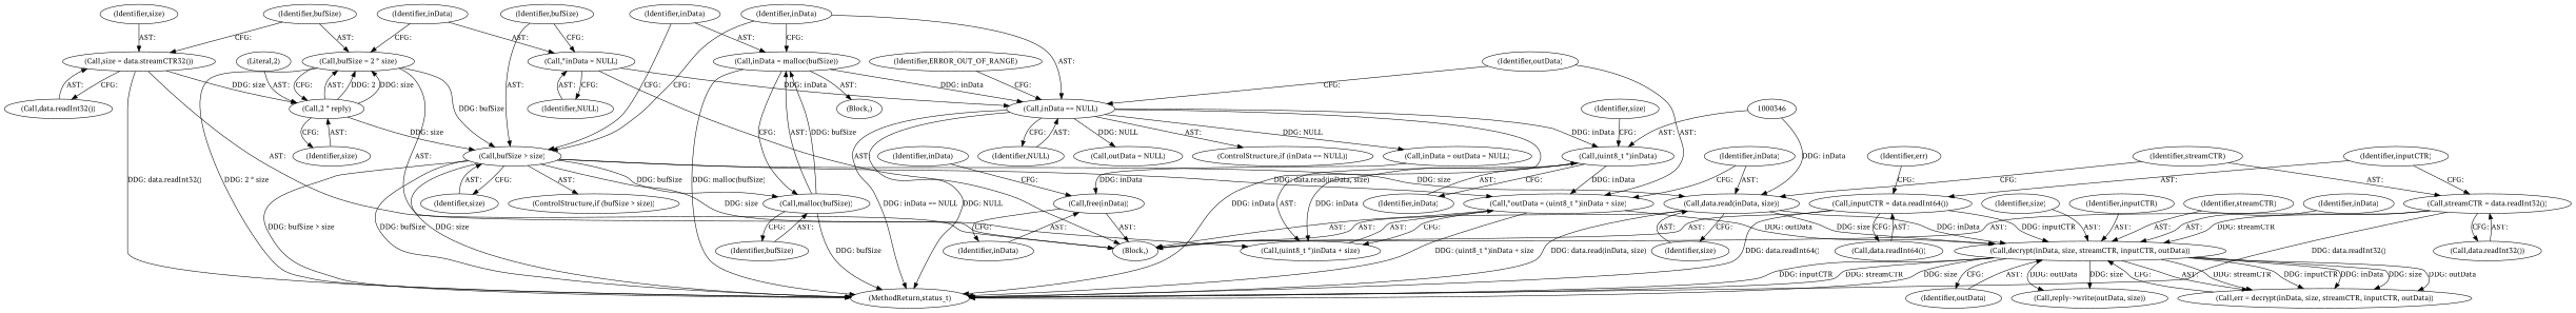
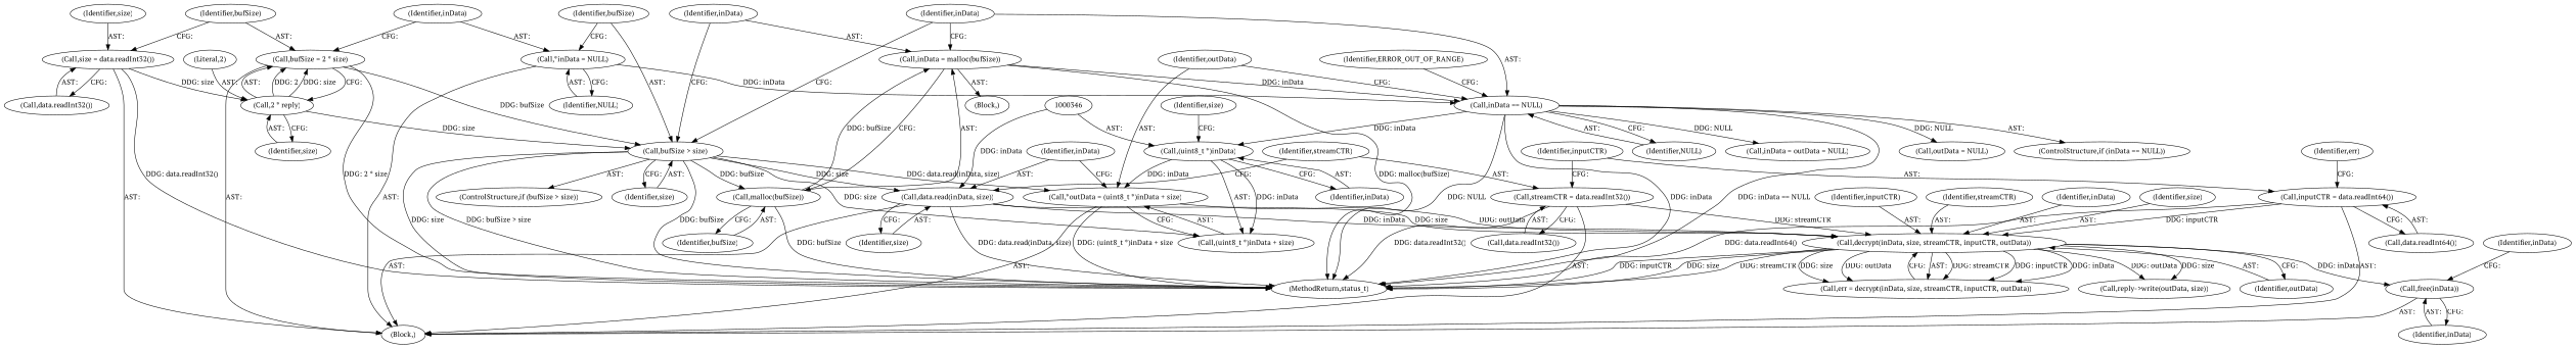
  digraph {
    fontname="PT Serif"
    node [fontname="PT Serif"]
    edge [fontname="PT Serif"]
    n1 [label="(Call,free(inData))"]
    n2 [label="(Identifier,inData)"]
    n3 [label="(Block,)"]
    n4 [label="(Call,decrypt(inData, size, streamCTR, inputCTR, outData))"]
    n5 [label="(Identifier,outData)"]
    n6 [label="(MethodReturn,status_t)"]
    n7 [label="(Call,reply->write(outData, size))"]
    n8 [label="(Call,err = decrypt(inData, size, streamCTR, inputCTR, outData))"]
    n9 [label="(Call,data.read(inData, size))"]
    n10 [label="(Identifier,size)"]
    n11 [label="(Call,(uint8_t *)inData)"]
    n12 [label="(Call,*outData = (uint8_t *)inData + size)"]
    n13 [label="(Call,(uint8_t *)inData + size)"]
    n14 [label="(Identifier,inData)"]
    n15 [label="(Call,inData == NULL)"]
    n16 [label="(Identifier,NULL)"]
    n17 [label="(Call,inData = outData = NULL)"]
    n18 [label="(Call,outData = NULL)"]
    n19 [label="(ControlStructure,if (inData == NULL))"]
    n20 [label="(Call,inData = malloc(bufSize))"]
    n21 [label="(Call,malloc(bufSize))"]
    n22 [label="(Block,)"]
    n23 [label="(Identifier,bufSize)"]
    n24 [label="(Call,bufSize > size)"]
    n25 [label="(ControlStructure,if (bufSize > size))"]
    n26 [label="(Identifier,size)"]
    n27 [label="(Call,bufSize = 2 * size)"]
    n28 [label="(Call,2 * reply)"]
    n29 [label="(Identifier,size)"]
-   n30 [label="(Call,size = data.streamCTR32())"]
+   n30 [label="(Call,size = data.readInt32())"]
    n31 [label="(Call,data.readInt32())"]
    n32 [label="(Call,*inData = NULL)"]
    n33 [label="(Identifier,NULL)"]
    n34 [label="(Call,streamCTR = data.readInt32())"]
    n35 [label="(Call,data.readInt32())"]
    n36 [label="(Call,inputCTR = data.readInt64())"]
    n37 [label="(Call,data.readInt64())"]
    n38 [label="(Identifier,inData)"]
    n39 [label="(Identifier,inputCTR)"]
    n40 [label="(Identifier,inData)"]
    n41 [label="(Identifier,inData)"]
    n42 [label="(Identifier,size)"]
    n43 [label="(Literal,2)"]
    n44 [label="(Identifier,bufSize)"]
    n45 [label="(Identifier,streamCTR)"]
    n46 [label="(Identifier,inputCTR)"]
    n47 [label="(Identifier,inData)"]
    n48 [label="(Identifier,bufSize)"]
    n49 [label="(Identifier,inData)"]
    n50 [label="(Identifier,streamCTR)"]
    n51 [label="(Identifier,inData)"]
    n52 [label="(Identifier,size)"]
    n53 [label="(Identifier,size)"]
    n54 [label="(Identifier,outData)"]
    n55 [label="(Identifier,ERROR_OUT_OF_RANGE)"]
    n56 [label="(Identifier,err)"]
    1000346
    n1 -> n2 [label="CFG: "]
    n1 -> n3 [label="AST: "]
    n2 -> n1 [label="AST: "]
-   n17 -> n1 [label="DDG: inData"]
+   n4 -> n1 [label="DDG: inData"]
    n4 -> n5 [label="CFG: "]
    n4 -> n6 [label="DDG: size"]
    n4 -> n6 [label="DDG: inputCTR"]
    n4 -> n6 [label="DDG: streamCTR"]
    n4 -> n7 [label="DDG: outData"]
    n4 -> n7 [label="DDG: size"]
    n4 -> n8 [label="AST: "]
    n4 -> n8 [label="DDG: streamCTR"]
    n4 -> n8 [label="DDG: inputCTR"]
    n4 -> n8 [label="DDG: inData"]
    n4 -> n8 [label="DDG: size"]
    n4 -> n8 [label="DDG: outData"]
    n5 -> n4 [label="AST: "]
    n8 -> n4 [label="CFG: "]
    n9 -> n3 [label="AST: "]
    n9 -> n4 [label="DDG: inData"]
    n9 -> n4 [label="DDG: size"]
    n9 -> n6 [label="DDG: data.read(inData, size)"]
    n9 -> n10 [label="CFG: "]
    n10 -> n9 [label="AST: "]
    n11 -> n12 [label="DDG: inData"]
    n11 -> n13 [label="AST: "]
    n11 -> n13 [label="DDG: inData"]
    n11 -> n14 [label="CFG: "]
    n12 -> n3 [label="AST: "]
    n12 -> n4 [label="DDG: outData"]
    n12 -> n6 [label="DDG: (uint8_t *)inData + size"]
    n12 -> n13 [label="CFG: "]
    n13 -> n12 [label="AST: "]
    n14 -> n11 [label="AST: "]
    n15 -> n6 [label="DDG: inData"]
    n15 -> n6 [label="DDG: inData == NULL"]
    n15 -> n6 [label="DDG: NULL"]
    n15 -> n11 [label="DDG: inData"]
    n15 -> n16 [label="CFG: "]
    n15 -> n17 [label="DDG: NULL"]
    n15 -> n18 [label="DDG: NULL"]
    n15 -> n19 [label="AST: "]
    n16 -> n15 [label="AST: "]
    n20 -> n6 [label="DDG: malloc(bufSize)"]
    n20 -> n15 [label="DDG: inData"]
    n20 -> n21 [label="CFG: "]
    n20 -> n22 [label="AST: "]
    n21 -> n6 [label="DDG: bufSize"]
    n21 -> n20 [label="AST: "]
    n21 -> n20 [label="DDG: bufSize"]
    n21 -> n23 [label="CFG: "]
    n23 -> n21 [label="AST: "]
    n24 -> n6 [label="DDG: size"]
    n24 -> n6 [label="DDG: bufSize > size"]
    n24 -> n6 [label="DDG: bufSize"]
    n24 -> n9 [label="DDG: size"]
    n24 -> n12 [label="DDG: data.read(inData, size)"]
    n24 -> n13 [label="DDG: size"]
    n24 -> n21 [label="DDG: bufSize"]
    n24 -> n25 [label="AST: "]
    n24 -> n26 [label="CFG: "]
    n26 -> n24 [label="AST: "]
    n27 -> n3 [label="AST: "]
    n27 -> n6 [label="DDG: 2 * size"]
    n27 -> n24 [label="DDG: bufSize"]
    n27 -> n28 [label="CFG: "]
    n28 -> n24 [label="DDG: size"]
    n28 -> n27 [label="AST: "]
    n28 -> n27 [label="DDG: 2"]
    n28 -> n27 [label="DDG: size"]
    n28 -> n29 [label="CFG: "]
    n29 -> n28 [label="AST: "]
    n30 -> n3 [label="AST: "]
    n30 -> n6 [label="DDG: data.readInt32()"]
    n30 -> n28 [label="DDG: size"]
    n30 -> n31 [label="CFG: "]
    n31 -> n30 [label="AST: "]
    n32 -> n3 [label="AST: "]
    n32 -> n15 [label="DDG: inData"]
    n32 -> n33 [label="CFG: "]
    n33 -> n32 [label="AST: "]
    n34 -> n3 [label="AST: "]
    n34 -> n4 [label="DDG: streamCTR"]
    n34 -> n6 [label="DDG: data.readInt32()"]
    n34 -> n35 [label="CFG: "]
    n35 -> n34 [label="AST: "]
    n36 -> n3 [label="AST: "]
    n36 -> n4 [label="DDG: inputCTR"]
    n36 -> n6 [label="DDG: data.readInt64()"]
    n36 -> n37 [label="CFG: "]
    n37 -> n36 [label="AST: "]
    n38 -> n15 [label="AST: "]
    n38 -> n20 [label="CFG: "]
    n38 -> n24 [label="CFG: "]
    n39 -> n4 [label="AST: "]
    n40 -> n9 [label="AST: "]
    n40 -> n12 [label="CFG: "]
    n41 -> n27 [label="CFG: "]
    n41 -> n32 [label="AST: "]
    n42 -> n30 [label="AST: "]
    n43 -> n28 [label="AST: "]
    n44 -> n24 [label="AST: "]
    n44 -> n32 [label="CFG: "]
    n45 -> n4 [label="AST: "]
    n46 -> n34 [label="CFG: "]
    n46 -> n36 [label="AST: "]
    n47 -> n4 [label="AST: "]
    n48 -> n27 [label="AST: "]
    n48 -> n30 [label="CFG: "]
    n49 -> n1 [label="CFG: "]
    n50 -> n9 [label="CFG: "]
    n50 -> n34 [label="AST: "]
    n51 -> n20 [label="AST: "]
    n51 -> n24 [label="CFG: "]
    n52 -> n4 [label="AST: "]
    n53 -> n11 [label="CFG: "]
    n54 -> n12 [label="AST: "]
    n54 -> n15 [label="CFG: "]
    n55 -> n15 [label="CFG: "]
    n56 -> n36 [label="CFG: "]
    1000346 -> n9 [label="DDG: inData"]
    1000346 -> n11 [label="AST: "]
  }
